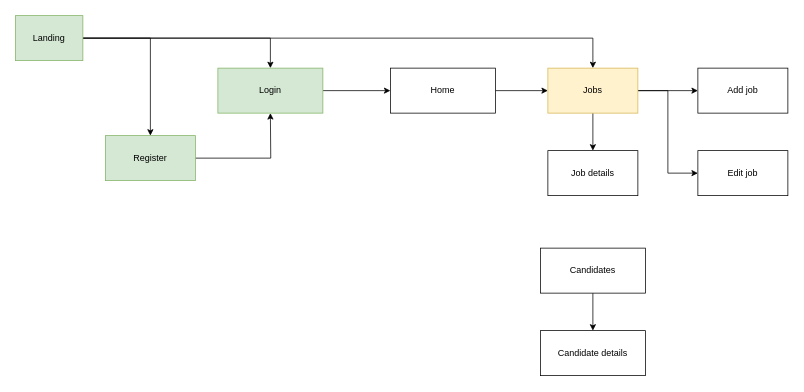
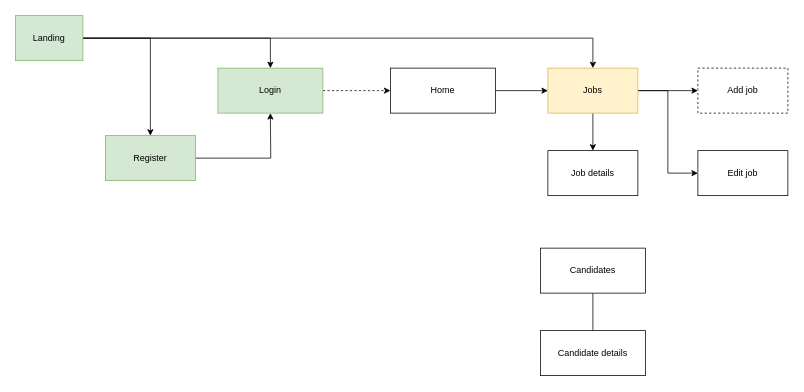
  <mxCell id="0" />
  <mxCell id="1" parent="0" />
  <mxCell id="2" style="edgeStyle=orthogonalEdgeStyle;rounded=0;orthogonalLoop=1;jettySize=auto;html=1;entryX=0;entryY=0.5;entryDx=0;entryDy=0;" parent="1" source="3" target="15" edge="1"><mxGeometry relative="1" as="geometry" /></mxCell>
  <mxCell id="3" value="Home" style="rounded=0;whiteSpace=wrap;html=1;sketch=0;" parent="1" vertex="1"><mxGeometry x="520" y="90" width="140" height="60" as="geometry" /></mxCell>
  <mxCell id="4" style="edgeStyle=orthogonalEdgeStyle;rounded=0;orthogonalLoop=1;jettySize=auto;html=1;" parent="1" source="7" target="9" edge="1"><mxGeometry relative="1" as="geometry" /></mxCell>
  <mxCell id="5" style="edgeStyle=orthogonalEdgeStyle;rounded=0;orthogonalLoop=1;jettySize=auto;html=1;" parent="1" source="7" target="11" edge="1"><mxGeometry relative="1" as="geometry" /></mxCell>
  <mxCell id="6" style="edgeStyle=orthogonalEdgeStyle;rounded=0;orthogonalLoop=1;jettySize=auto;html=1;entryX=0.5;entryY=0;entryDx=0;entryDy=0;" parent="1" source="7" target="15" edge="1"><mxGeometry relative="1" as="geometry" /></mxCell>
  <mxCell id="7" value="Landing" style="rounded=0;whiteSpace=wrap;html=1;sketch=0;strokeColor=#82b366;fillColor=#d5e8d4;" parent="1" vertex="1"><mxGeometry x="20" y="20" width="90" height="60" as="geometry" /></mxCell>
  <mxCell id="8" style="edgeStyle=orthogonalEdgeStyle;rounded=0;orthogonalLoop=1;jettySize=auto;html=1;" parent="1" source="9" edge="1"><mxGeometry relative="1" as="geometry"><mxPoint x="360" y="150" as="targetPoint" /></mxGeometry></mxCell>
  <mxCell id="9" value="Register" style="rounded=0;whiteSpace=wrap;html=1;sketch=0;strokeColor=#82b366;fillColor=#d5e8d4;" parent="1" vertex="1"><mxGeometry x="140" y="180" width="120" height="60" as="geometry" /></mxCell>
- <mxCell id="10" style="edgeStyle=orthogonalEdgeStyle;rounded=0;orthogonalLoop=1;jettySize=auto;html=1;entryX=0;entryY=0.5;entryDx=0;entryDy=0;" parent="1" source="11" target="3" edge="1"><mxGeometry relative="1" as="geometry" /></mxCell>
+ <mxCell id="10" style="edgeStyle=orthogonalEdgeStyle;rounded=0;orthogonalLoop=1;jettySize=auto;html=1;entryX=0;entryY=0.5;entryDx=0;entryDy=0;dashed=1;" parent="1" source="11" target="3" edge="1"><mxGeometry relative="1" as="geometry" /></mxCell>
  <mxCell id="11" value="Login" style="rounded=0;whiteSpace=wrap;html=1;sketch=0;strokeColor=#82b366;fillColor=#d5e8d4;" parent="1" vertex="1"><mxGeometry x="290" y="90" width="140" height="60" as="geometry" /></mxCell>
  <mxCell id="12" value="" style="edgeStyle=orthogonalEdgeStyle;rounded=0;orthogonalLoop=1;jettySize=auto;html=1;" parent="1" source="15" target="16" edge="1"><mxGeometry relative="1" as="geometry" /></mxCell>
  <mxCell id="13" value="" style="edgeStyle=orthogonalEdgeStyle;rounded=0;orthogonalLoop=1;jettySize=auto;html=1;" parent="1" source="15" target="17" edge="1"><mxGeometry relative="1" as="geometry" /></mxCell>
  <mxCell id="14" style="edgeStyle=orthogonalEdgeStyle;rounded=0;orthogonalLoop=1;jettySize=auto;html=1;entryX=0;entryY=0.5;entryDx=0;entryDy=0;" parent="1" source="15" target="18" edge="1"><mxGeometry relative="1" as="geometry" /></mxCell>
  <mxCell id="15" value="Jobs" style="rounded=0;whiteSpace=wrap;html=1;sketch=0;fillColor=#fff2cc;strokeColor=#d6b656;" parent="1" vertex="1"><mxGeometry x="730" y="90" width="120" height="60" as="geometry" /></mxCell>
- <mxCell id="16" value="Add job" style="whiteSpace=wrap;html=1;rounded=0;sketch=0;" parent="1" vertex="1"><mxGeometry x="930" y="90" width="120" height="60" as="geometry" /></mxCell>
+ <mxCell id="16" value="Add job" style="whiteSpace=wrap;html=1;rounded=0;sketch=0;dashed=1;" parent="1" vertex="1"><mxGeometry x="930" y="90" width="120" height="60" as="geometry" /></mxCell>
  <mxCell id="17" value="Job details" style="whiteSpace=wrap;html=1;rounded=0;sketch=0;" parent="1" vertex="1"><mxGeometry x="730" y="200" width="120" height="60" as="geometry" /></mxCell>
  <mxCell id="18" value="Edit job" style="whiteSpace=wrap;html=1;rounded=0;sketch=0;" parent="1" vertex="1"><mxGeometry x="930" y="200" width="120" height="60" as="geometry" /></mxCell>
- <mxCell id="19" style="edgeStyle=orthogonalEdgeStyle;rounded=0;orthogonalLoop=1;jettySize=auto;html=1;entryX=0.5;entryY=0;entryDx=0;entryDy=0;" parent="1" source="20" target="21" edge="1"><mxGeometry relative="1" as="geometry" /></mxCell>
+ <mxCell id="19" style="edgeStyle=orthogonalEdgeStyle;rounded=0;orthogonalLoop=1;jettySize=auto;html=1;entryX=0.5;entryY=0;entryDx=0;entryDy=0;endArrow=none;" parent="1" source="20" target="21" edge="1"><mxGeometry relative="1" as="geometry" /></mxCell>
  <mxCell id="20" value="Candidates" style="rounded=0;whiteSpace=wrap;html=1;sketch=0;" parent="1" vertex="1"><mxGeometry x="720" y="330" width="140" height="60" as="geometry" /></mxCell>
  <mxCell id="21" value="Candidate details" style="rounded=0;whiteSpace=wrap;html=1;sketch=0;" parent="1" vertex="1"><mxGeometry x="720" y="440" width="140" height="60" as="geometry" /></mxCell>
